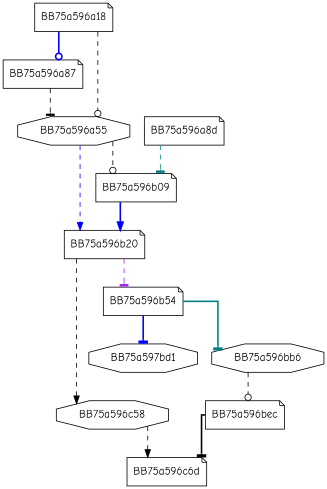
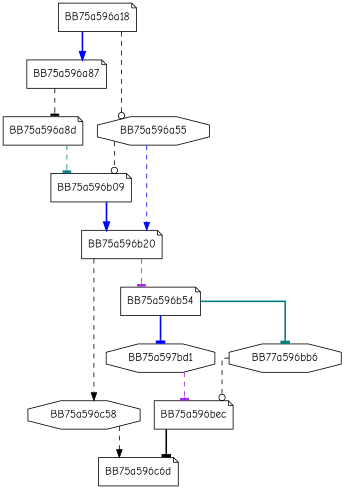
  digraph {
    fontname="Comic Neue"
    splines=ortho
    node [fontname="Comic Neue" shape=note]
    edge [arrowhead=tee color=black fontname="Comic Neue" style=dashed]
    BB75a596a18
    BB75a596a87
    BB75a596a55 [shape=octagon]
    BB75a596a8d
    BB75a596b20
    BB75a596b09
    BB75a596c58 [shape=octagon]
    BB75a596b54
    BB75a596c6d
    n10 [label=BB75a597bd1 shape=octagon]
-   BB75a596bb6 [shape=octagon]
+   BB75a596bb6 [shape=octagon label=BB77a596bb6]
    BB75a596bec
-   BB75a596a18 -> BB75a596a87 [arrowhead=odot color=blue style=bold]
+   BB75a596a18 -> BB75a596a87 [arrowhead=normal color=blue style=bold]
    BB75a596a18 -> BB75a596a55 [arrowhead=odot]
-   BB75a596a87 -> BB75a596a55
+   BB75a596a87 -> BB75a596a8d
    BB75a596a55 -> BB75a596b20 [arrowhead=normal color=blue]
    BB75a596a55 -> BB75a596b09 [arrowhead=odot]
    BB75a596a8d -> BB75a596b09 [color=teal]
    BB75a596b20 -> BB75a596c58 [arrowhead=normal]
    BB75a596b20 -> BB75a596b54 [color=purple]
    BB75a596b09 -> BB75a596b20 [arrowhead=normal color=blue style=bold]
    BB75a596c58 -> BB75a596c6d [arrowhead=normal]
    BB75a596b54 -> n10 [color=blue style=bold]
    BB75a596b54 -> BB75a596bb6 [color=teal style=bold]
+   n10 -> BB75a596bec [color=purple]
    BB75a596bb6 -> BB75a596bec [arrowhead=odot]
    BB75a596bec -> BB75a596c6d [style=bold]
  }
